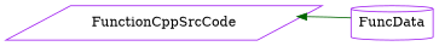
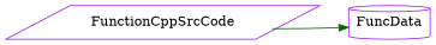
  digraph {
    rankdir=LR
    node [color=purple]
    n1 [label=FunctionCppSrcCode shape=parallelogram]
    FuncData [shape=cylinder]
-   FuncData -> n1 [color=darkgreen]
+   n1 -> FuncData [color=darkgreen]
  }
